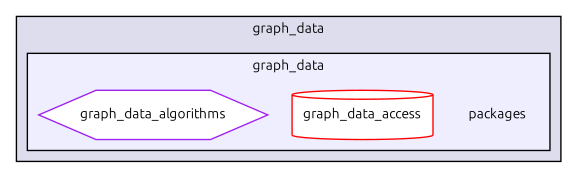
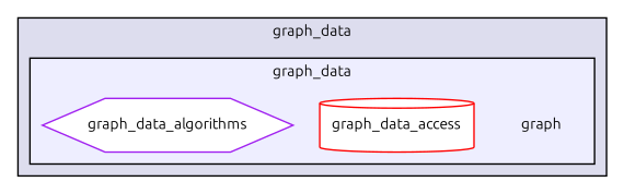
  digraph {
    compound=true
    fontname=Ubuntu
    node [fontname=Ubuntu fontsize=10 color=red fillcolor=white style=filled]
-   n1 [label=packages shape=plaintext fillcolor="" style=""]
+   n1 [label="graph" shape=plaintext fillcolor="" style=""]
    n2 [label=graph_data_access shape=cylinder]
    n3 [color=purple label=graph_data_algorithms shape=hexagon]
    subgraph cluster_1 {
      bgcolor="#ddddee"
      fontsize=10
      label=graph_data
      pencolor=black
      subgraph cluster_2 {
        bgcolor="#eeeeff"
        fontsize=10
        pencolor=black
        n1
        n2
        n3
      }
    }
  }
